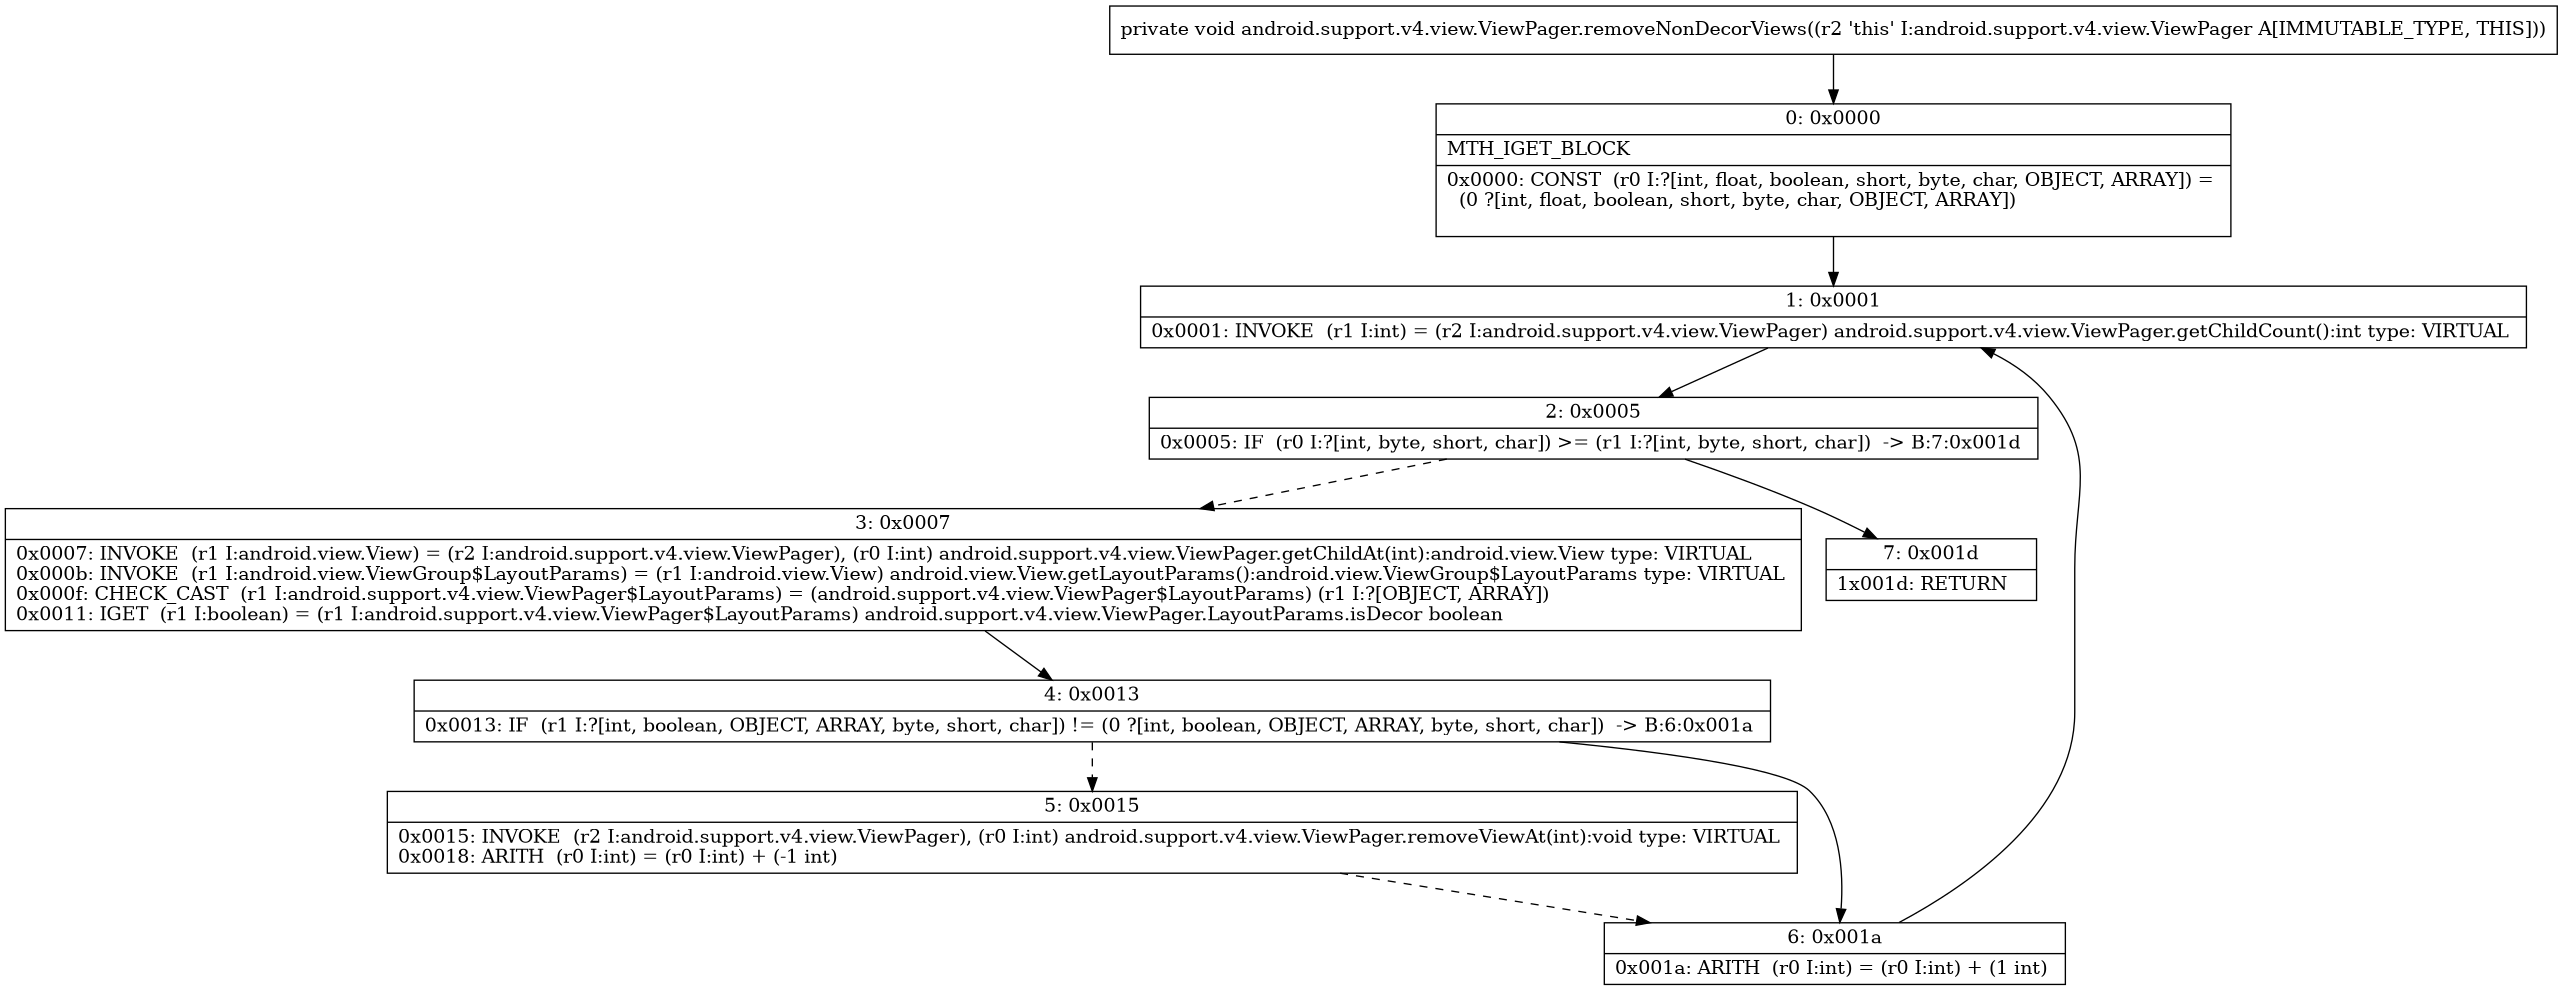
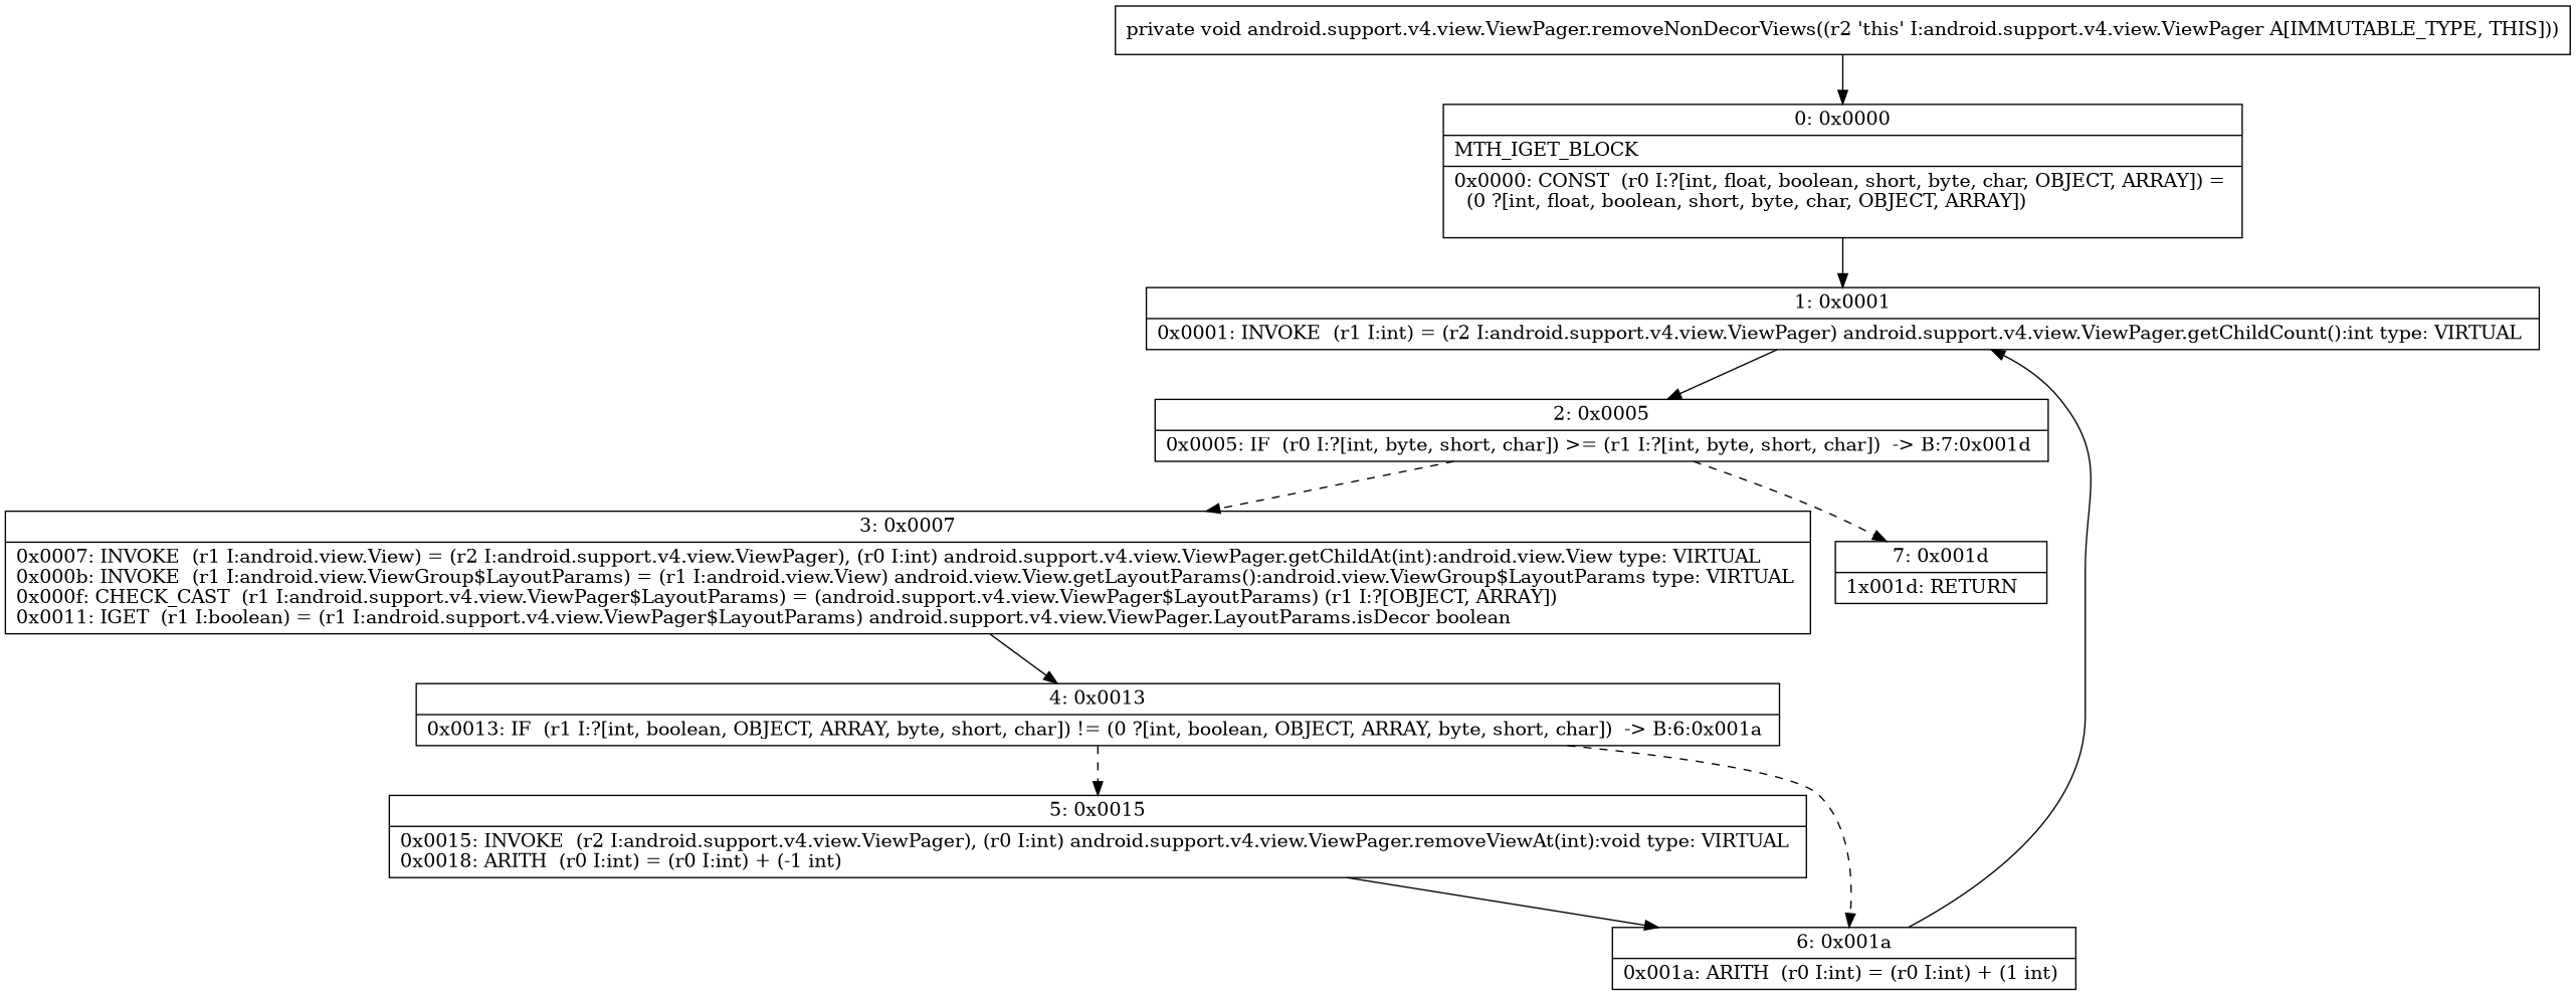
  digraph {
    node [shape=record]
    n1 [label="{0\:\ 0x0000|MTH_IGET_BLOCK\l|0x0000: CONST  (r0 I:?[int, float, boolean, short, byte, char, OBJECT, ARRAY]) = \l  (0 ?[int, float, boolean, short, byte, char, OBJECT, ARRAY])\l \l}"]
    n2 [label="{1\:\ 0x0001|0x0001: INVOKE  (r1 I:int) = (r2 I:android.support.v4.view.ViewPager) android.support.v4.view.ViewPager.getChildCount():int type: VIRTUAL \l}"]
    n3 [label="{2\:\ 0x0005|0x0005: IF  (r0 I:?[int, byte, short, char]) \>= (r1 I:?[int, byte, short, char])  \-\> B:7:0x001d \l}"]
    n4 [label="{3\:\ 0x0007|0x0007: INVOKE  (r1 I:android.view.View) = (r2 I:android.support.v4.view.ViewPager), (r0 I:int) android.support.v4.view.ViewPager.getChildAt(int):android.view.View type: VIRTUAL \l0x000b: INVOKE  (r1 I:android.view.ViewGroup$LayoutParams) = (r1 I:android.view.View) android.view.View.getLayoutParams():android.view.ViewGroup$LayoutParams type: VIRTUAL \l0x000f: CHECK_CAST  (r1 I:android.support.v4.view.ViewPager$LayoutParams) = (android.support.v4.view.ViewPager$LayoutParams) (r1 I:?[OBJECT, ARRAY]) \l0x0011: IGET  (r1 I:boolean) = (r1 I:android.support.v4.view.ViewPager$LayoutParams) android.support.v4.view.ViewPager.LayoutParams.isDecor boolean \l}"]
    n5 [label="{7\:\ 0x001d|1x001d: RETURN   \l}"]
    n6 [label="{4\:\ 0x0013|0x0013: IF  (r1 I:?[int, boolean, OBJECT, ARRAY, byte, short, char]) != (0 ?[int, boolean, OBJECT, ARRAY, byte, short, char])  \-\> B:6:0x001a \l}"]
    n7 [label="{5\:\ 0x0015|0x0015: INVOKE  (r2 I:android.support.v4.view.ViewPager), (r0 I:int) android.support.v4.view.ViewPager.removeViewAt(int):void type: VIRTUAL \l0x0018: ARITH  (r0 I:int) = (r0 I:int) + (\-1 int) \l}"]
    n8 [label="{6\:\ 0x001a|0x001a: ARITH  (r0 I:int) = (r0 I:int) + (1 int) \l}"]
    n9 [label="{private void android.support.v4.view.ViewPager.removeNonDecorViews((r2 'this' I:android.support.v4.view.ViewPager A[IMMUTABLE_TYPE, THIS])) }"]
    n1 -> n2
    n2 -> n3
    n3 -> n4 [style=dashed]
-   n3 -> n5
+   n3 -> n5 [style=dashed]
    n4 -> n6
    n6 -> n7 [style=dashed]
-   n6 -> n8
-   n7 -> n8 [style=dashed]
+   n6 -> n8 [style=dashed]
+   n7 -> n8
    n8 -> n2
    n9 -> n1
  }
